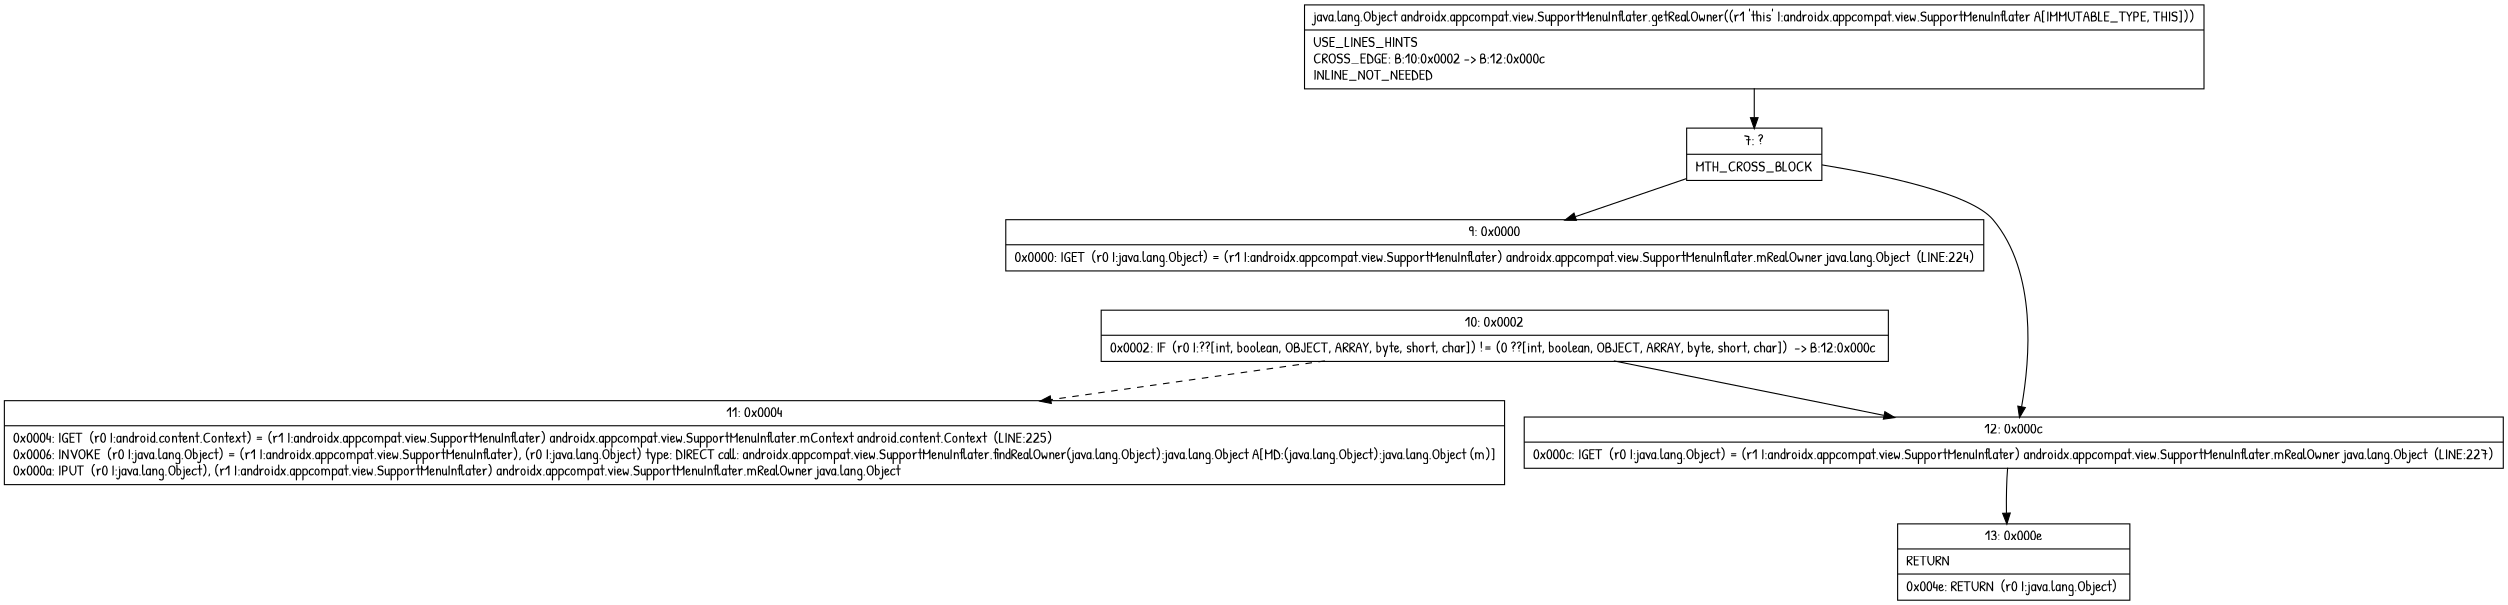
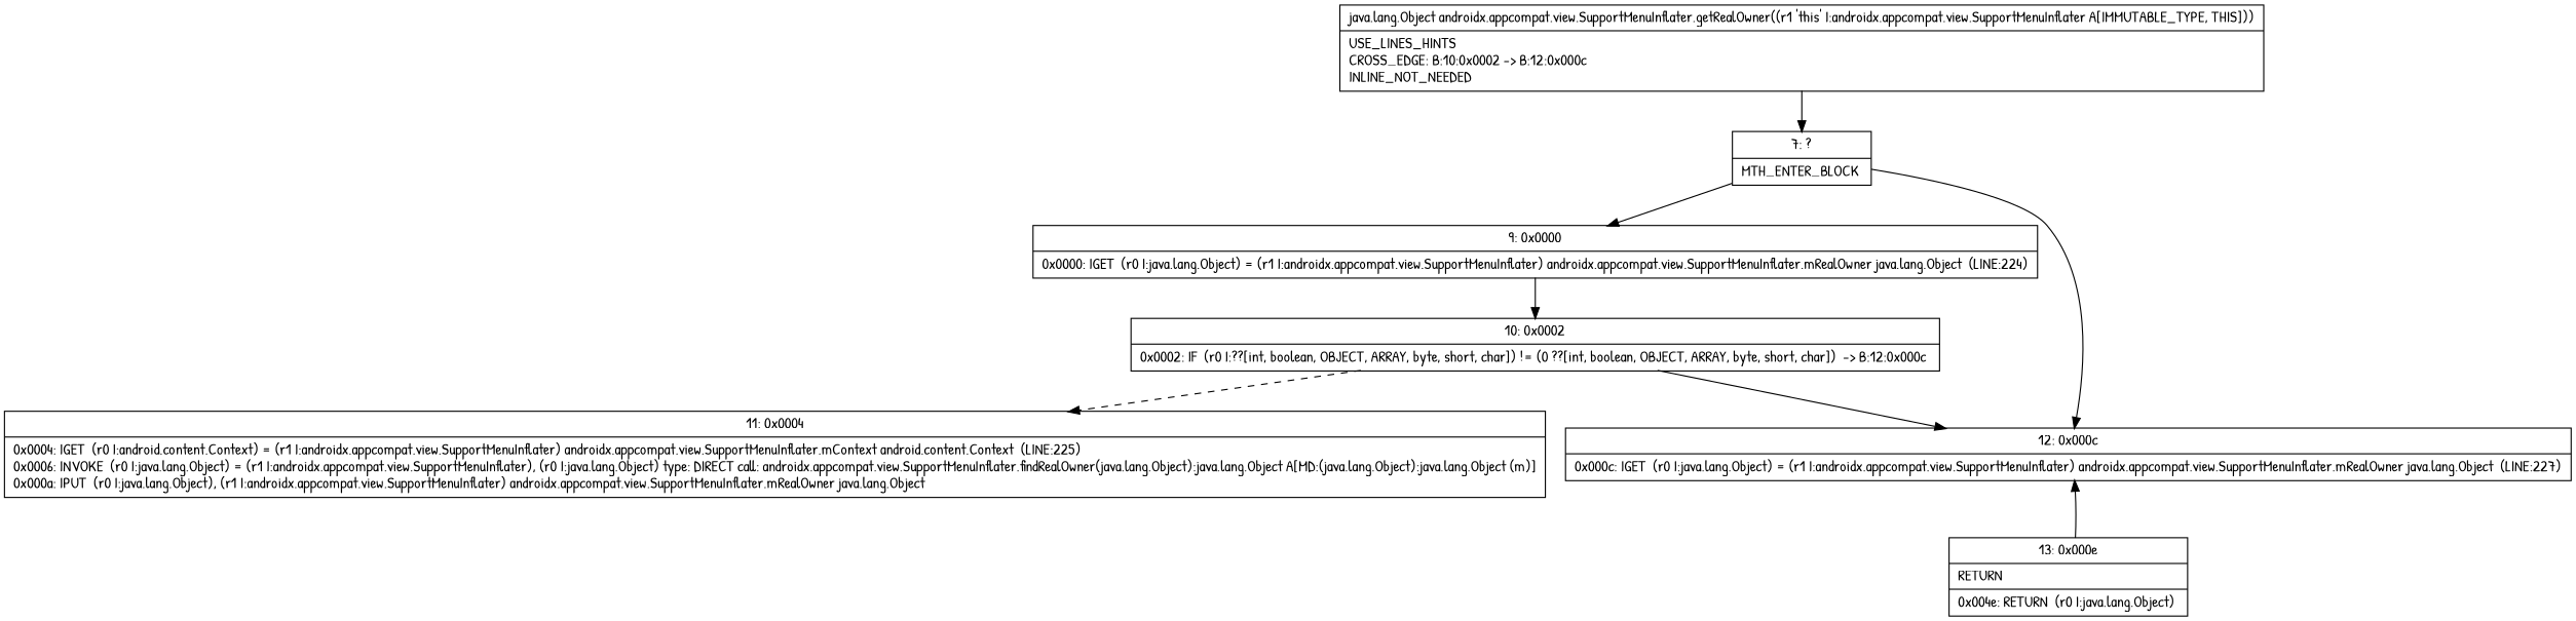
  digraph {
    fontname="Patrick Hand"
    node [fontname="Patrick Hand" shape=record]
    edge [fontname="Patrick Hand"]
-   n1 [label="{7\:\ ?|MTH_CROSS_BLOCK\l}"]
+   n1 [label="{7\:\ ?|MTH_ENTER_BLOCK\l}"]
    n2 [label="{9\:\ 0x0000|0x0000: IGET  (r0 I:java.lang.Object) = (r1 I:androidx.appcompat.view.SupportMenuInflater) androidx.appcompat.view.SupportMenuInflater.mRealOwner java.lang.Object  (LINE:224)\l}"]
    n3 [label="{12\:\ 0x000c|0x000c: IGET  (r0 I:java.lang.Object) = (r1 I:androidx.appcompat.view.SupportMenuInflater) androidx.appcompat.view.SupportMenuInflater.mRealOwner java.lang.Object  (LINE:227)\l}"]
    n4 [label="{10\:\ 0x0002|0x0002: IF  (r0 I:??[int, boolean, OBJECT, ARRAY, byte, short, char]) != (0 ??[int, boolean, OBJECT, ARRAY, byte, short, char])  \-\> B:12:0x000c \l}"]
    n5 [label="{11\:\ 0x0004|0x0004: IGET  (r0 I:android.content.Context) = (r1 I:androidx.appcompat.view.SupportMenuInflater) androidx.appcompat.view.SupportMenuInflater.mContext android.content.Context  (LINE:225)\l0x0006: INVOKE  (r0 I:java.lang.Object) = (r1 I:androidx.appcompat.view.SupportMenuInflater), (r0 I:java.lang.Object) type: DIRECT call: androidx.appcompat.view.SupportMenuInflater.findRealOwner(java.lang.Object):java.lang.Object A[MD:(java.lang.Object):java.lang.Object (m)]\l0x000a: IPUT  (r0 I:java.lang.Object), (r1 I:androidx.appcompat.view.SupportMenuInflater) androidx.appcompat.view.SupportMenuInflater.mRealOwner java.lang.Object \l}"]
    n6 [label="{13\:\ 0x000e|RETURN\l|0x004e: RETURN  (r0 I:java.lang.Object) \l}"]
    n7 [label="{java.lang.Object androidx.appcompat.view.SupportMenuInflater.getRealOwner((r1 'this' I:androidx.appcompat.view.SupportMenuInflater A[IMMUTABLE_TYPE, THIS]))  | USE_LINES_HINTS\lCROSS_EDGE: B:10:0x0002 \-\> B:12:0x000c\lINLINE_NOT_NEEDED\l}"]
    n1 -> n2
    n1 -> n3
-   n3 -> n6
+   n2 -> n4
+   n6 -> n3
    n4 -> n3
    n4 -> n5 [style=dashed]
    n7 -> n1
  }
